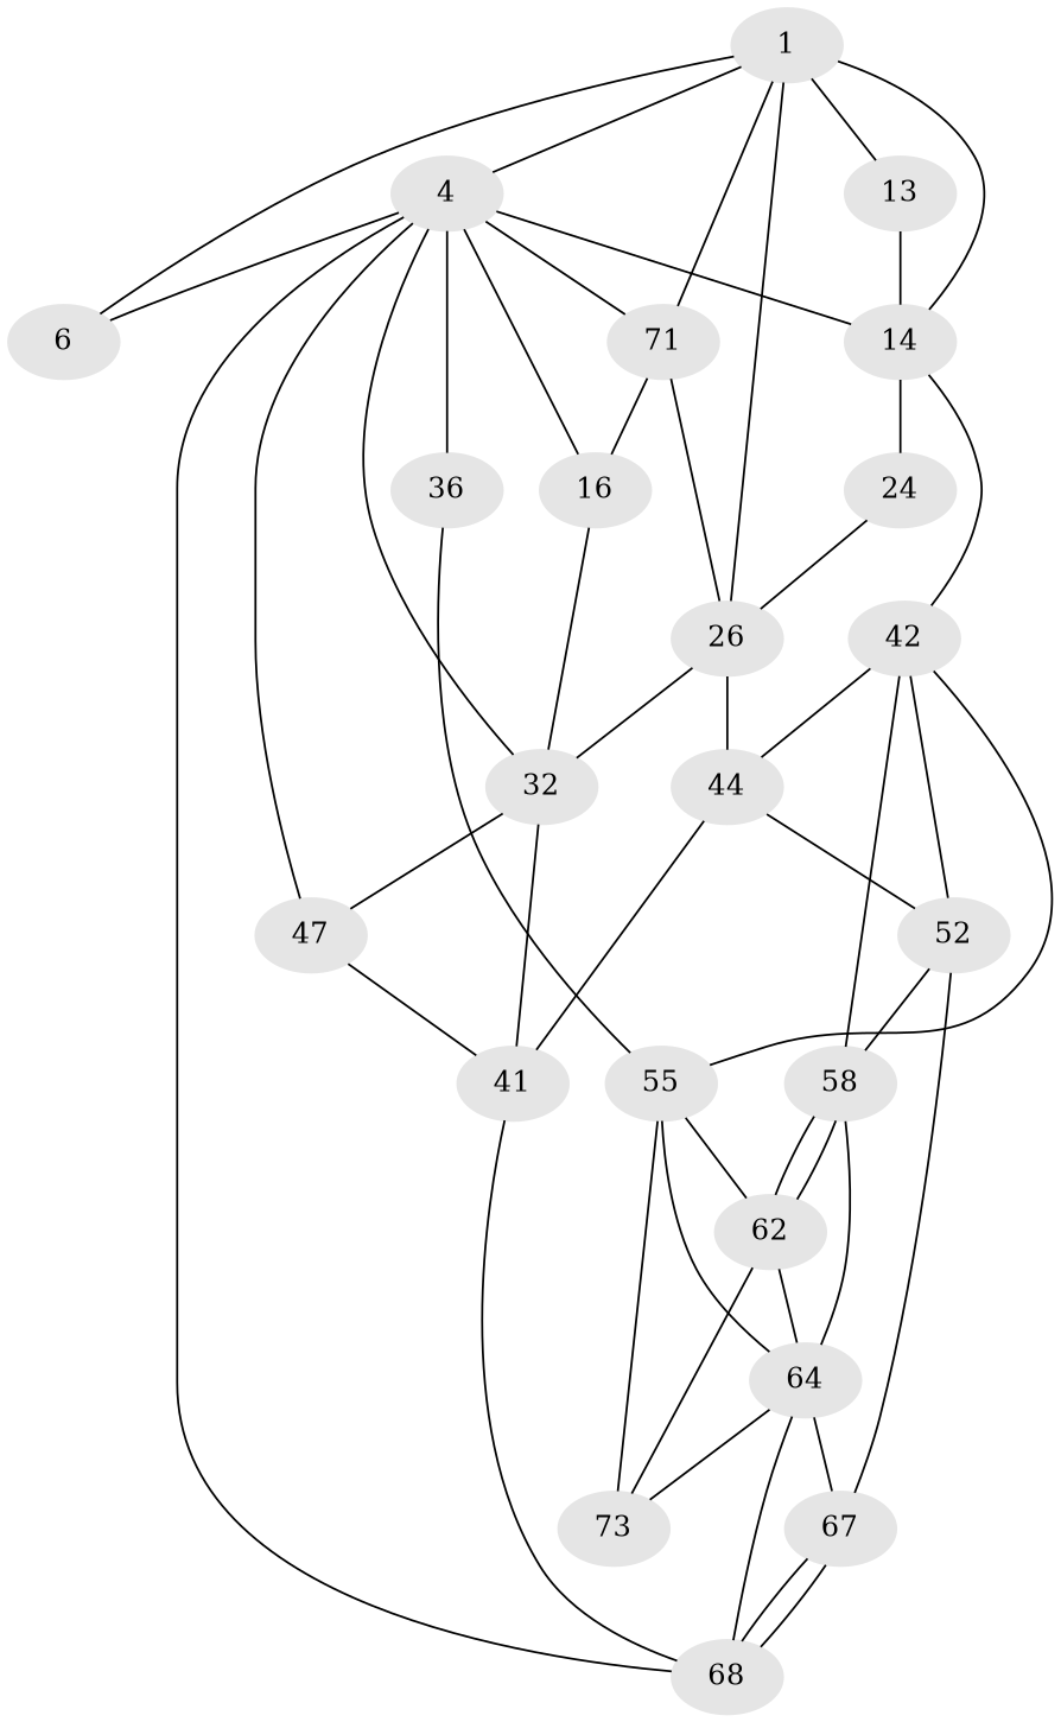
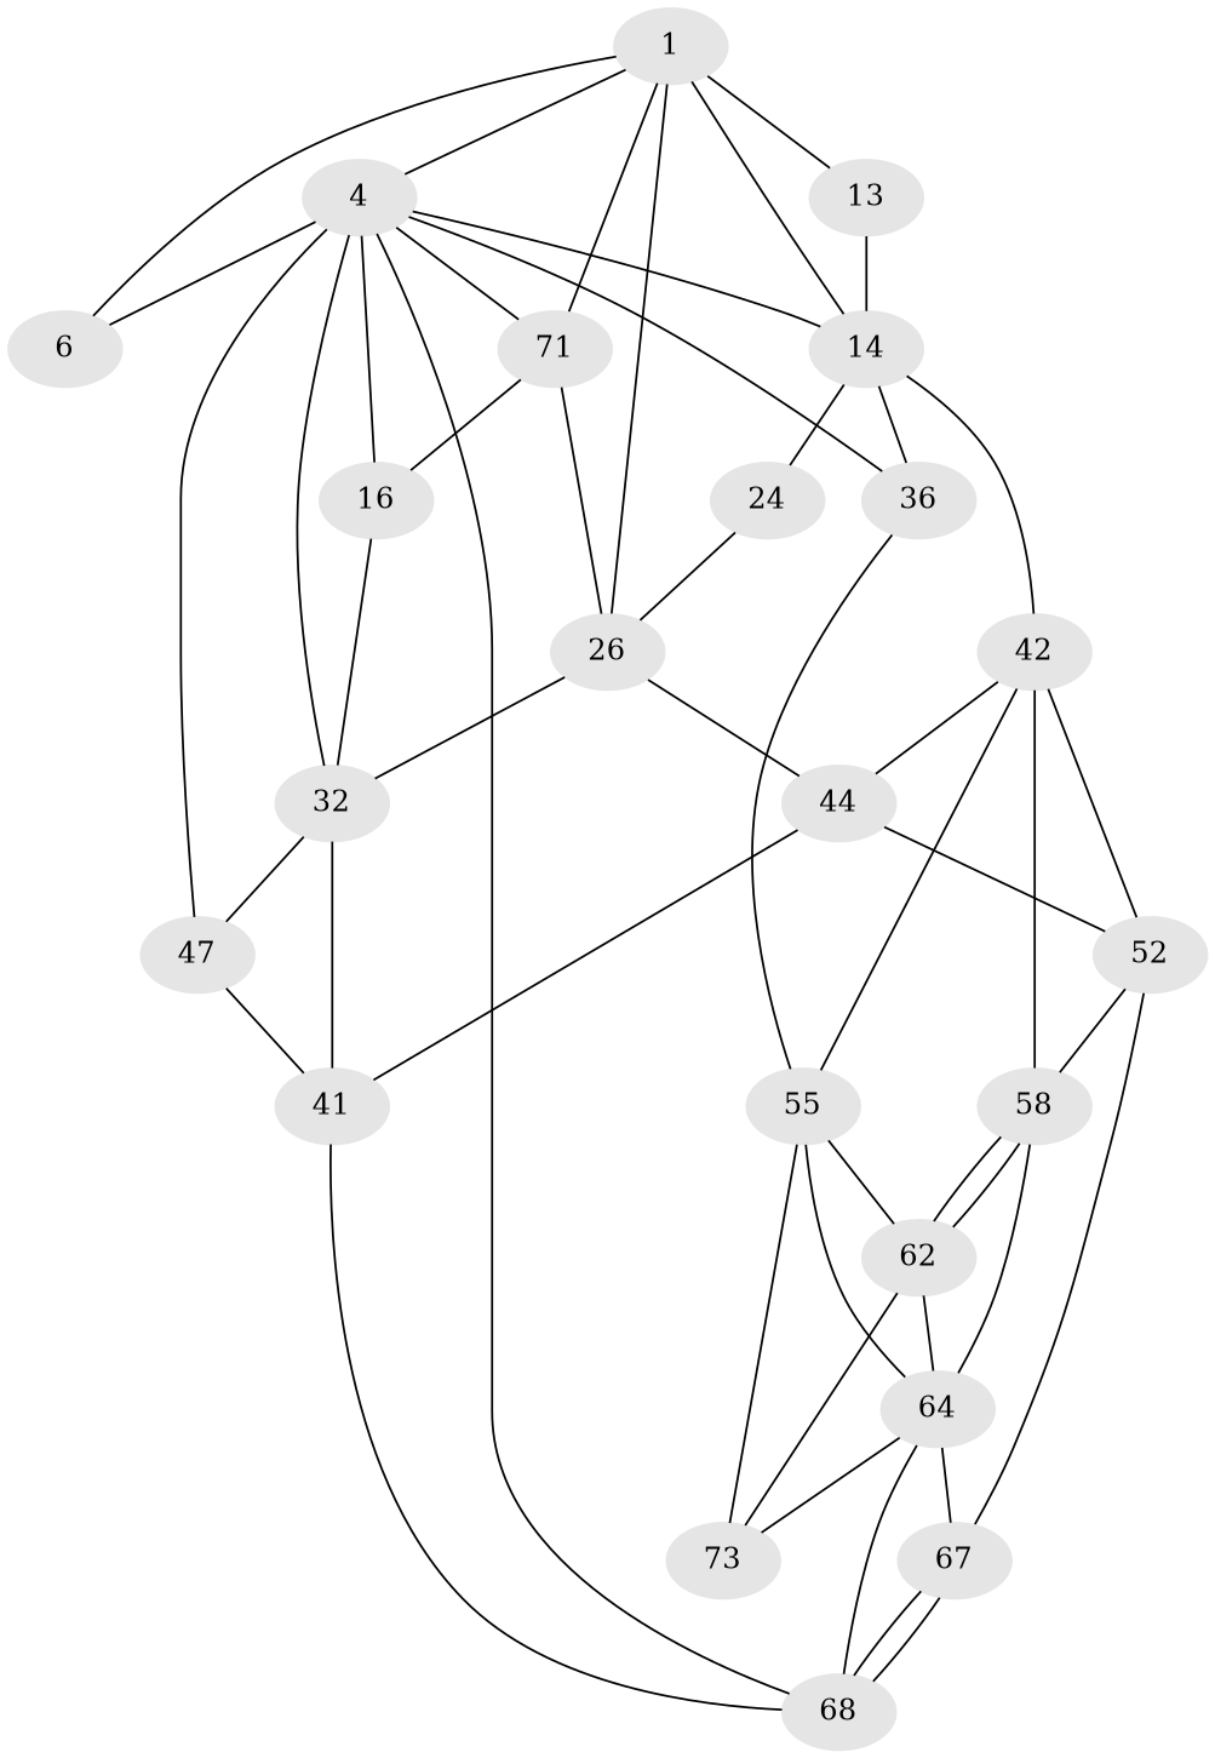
  graph {
    node [color=gray90 style=filled]
    1 [super="+7+2"]
    4 [super="+5+38"]
    6
    n4 [label=71 super="+12+18"]
    13
    14 [super="+15+20"]
    26 [super="+31+27"]
    16 [super="+19"]
    32 [super="+45+33"]
    36 [super="+37"]
    47
    68 [super="+77"]
    24 [super="+25"]
    42 [super="+43+53"]
    44 [super="+49"]
    n16 [label=41 super="+50"]
    55 [super="+72+56"]
    52 [super="+66"]
    58 [super="+59"]
    62 [super="+63"]
    64 [super="+74+65"]
    73
    67 [super="+71"]
    1 -- 4
    1 -- 6
    1 -- n4
    1 -- 13 [weight=2]
    1 -- 14
    1 -- 26
    4 -- 6
    4 -- n4
    4 -- 14
    4 -- 16 [weight=2]
    4 -- 32
    4 -- 36
    4 -- 47 [weight=2]
    4 -- 68
    n4 -- 26
    n4 -- 16
    13 -- 14
+   14 -- 36 [weight=4]
    14 -- 24 [weight=3]
    14 -- 42
    26 -- 32
    26 -- 44
    16 -- 32
    32 -- 47
    32 -- n16 [weight=2]
    36 -- 55
    47 -- n16
    24 -- 26
    42 -- 44
    42 -- 55
    42 -- 52
    42 -- 58 [weight=2]
    44 -- n16
    44 -- 52
    n16 -- 68
    55 -- 62
    55 -- 64
    55 -- 73
    52 -- 58
    52 -- 67
    58 -- 62
    58 -- 62
    58 -- 64 [weight=2]
    62 -- 64
    62 -- 73
    64 -- 68
    64 -- 73
    64 -- 67 [weight=2]
    67 -- 68
    67 -- 68
  }
